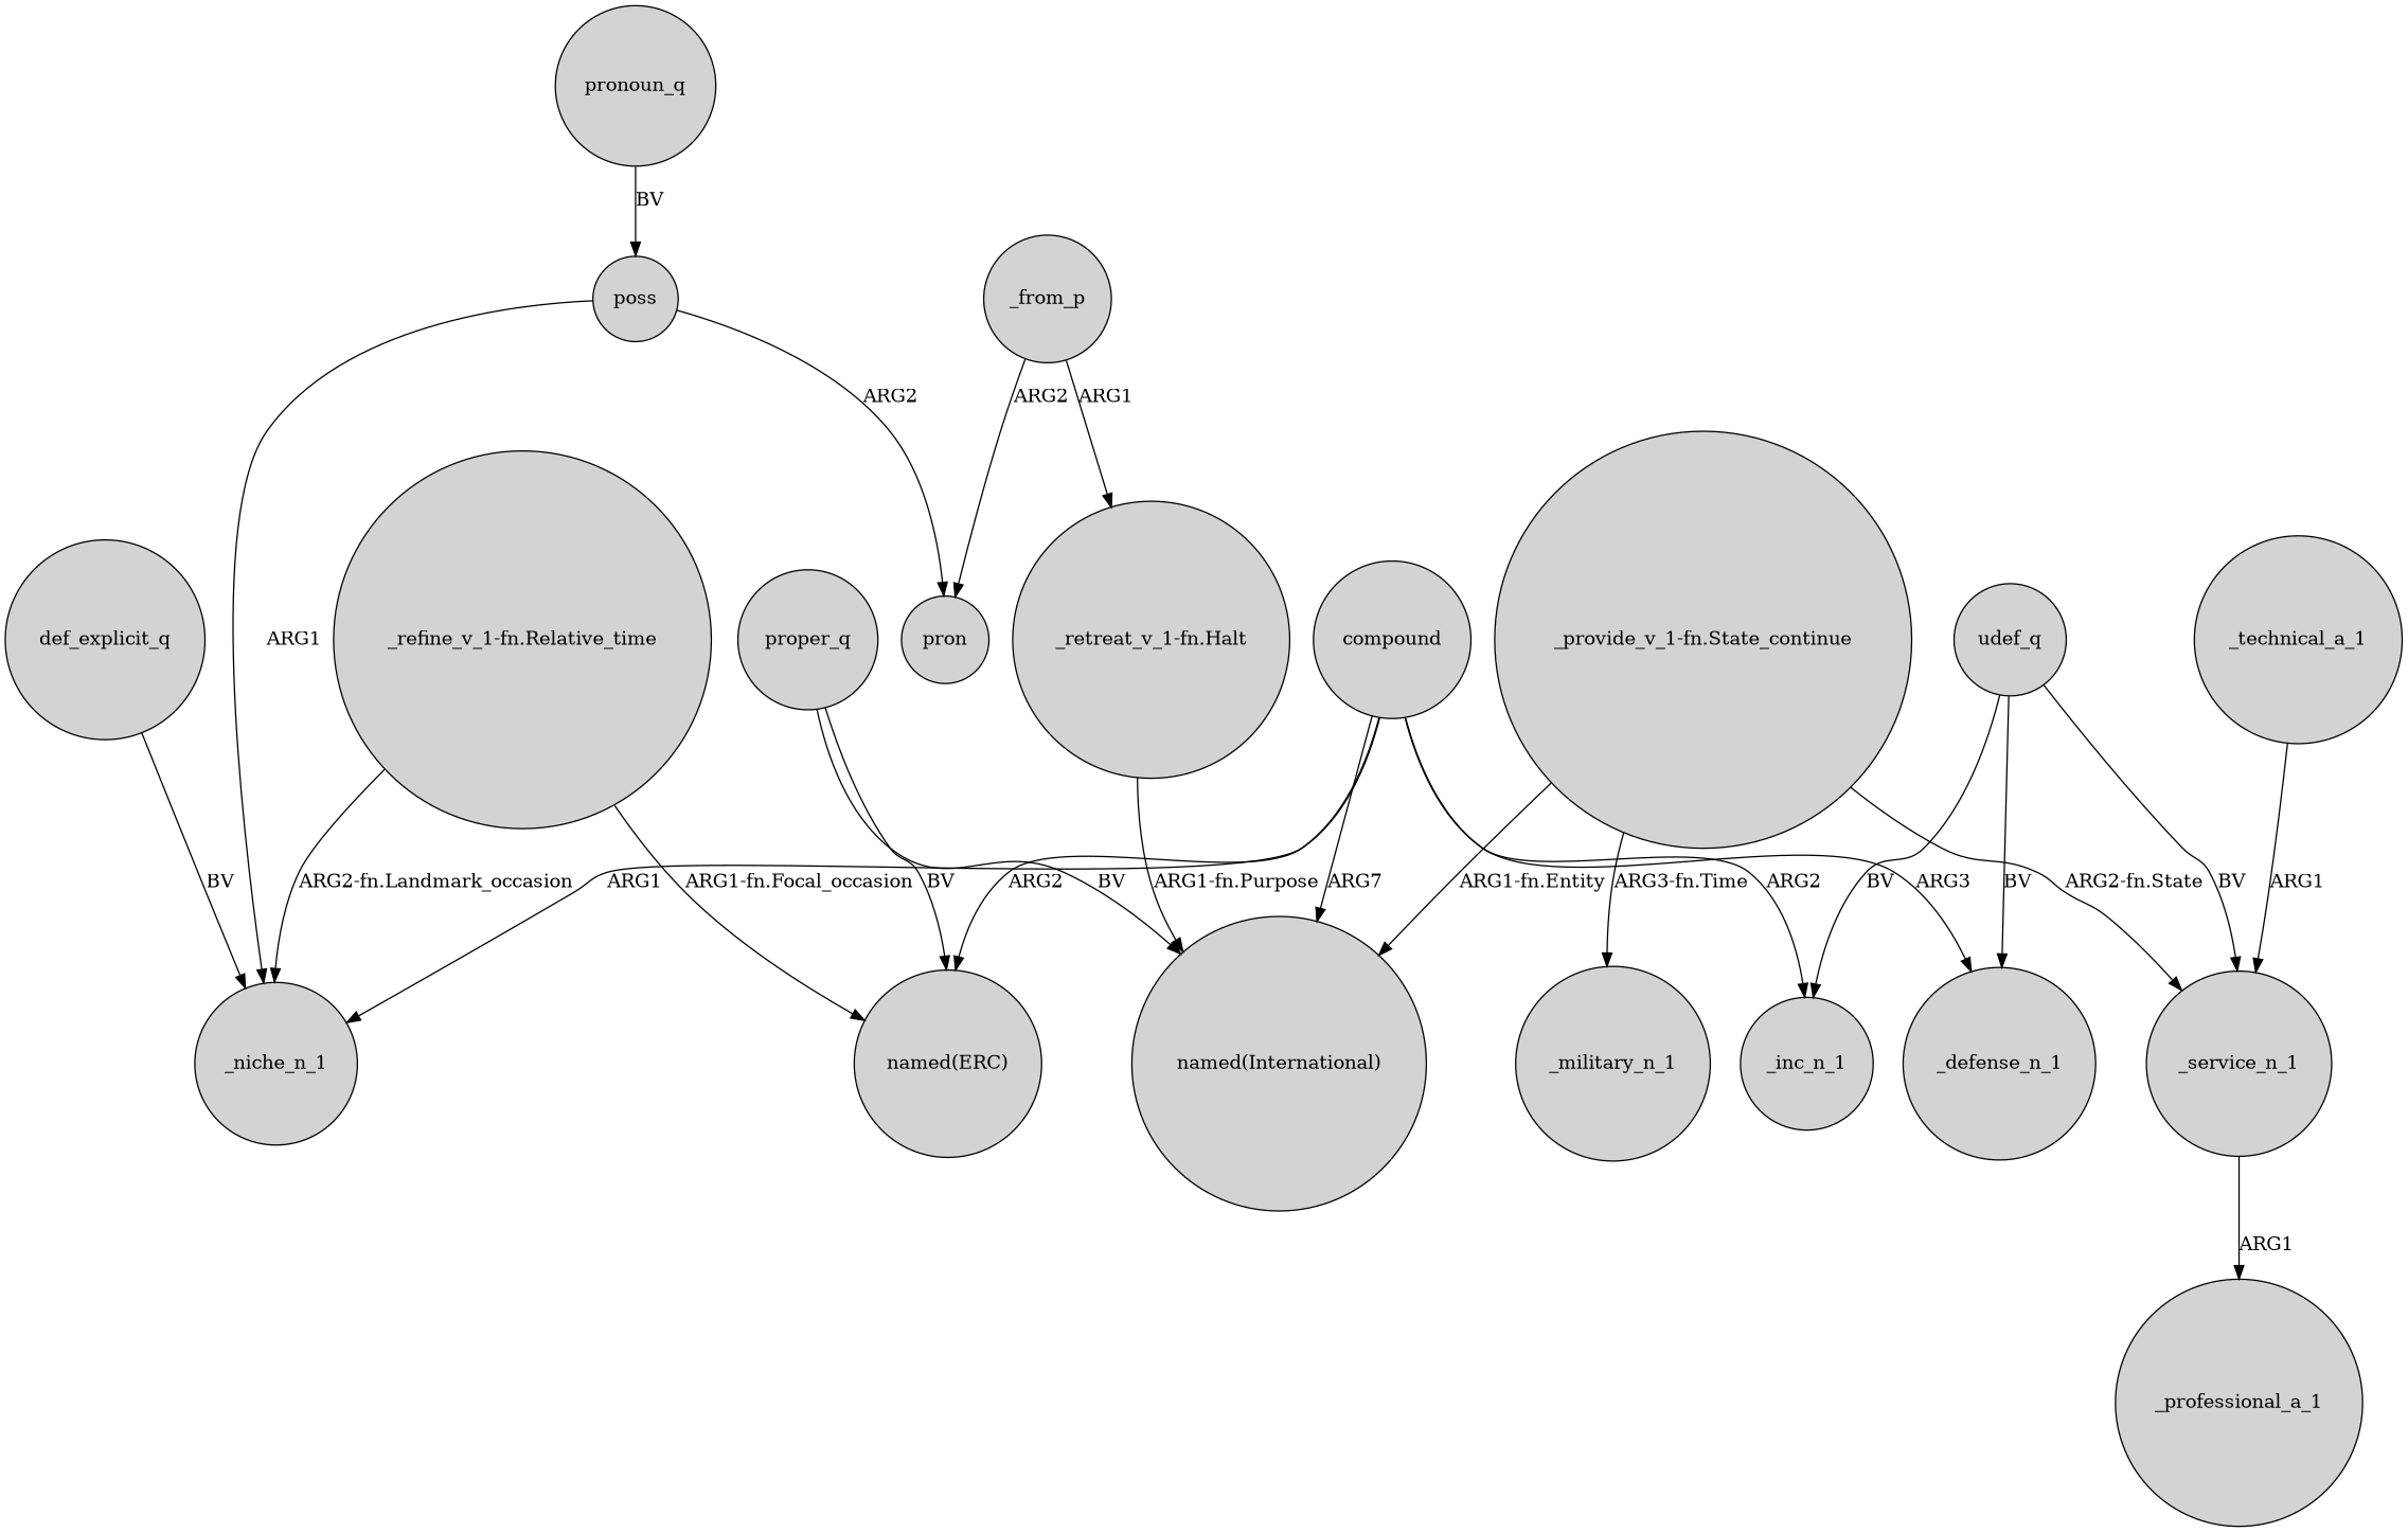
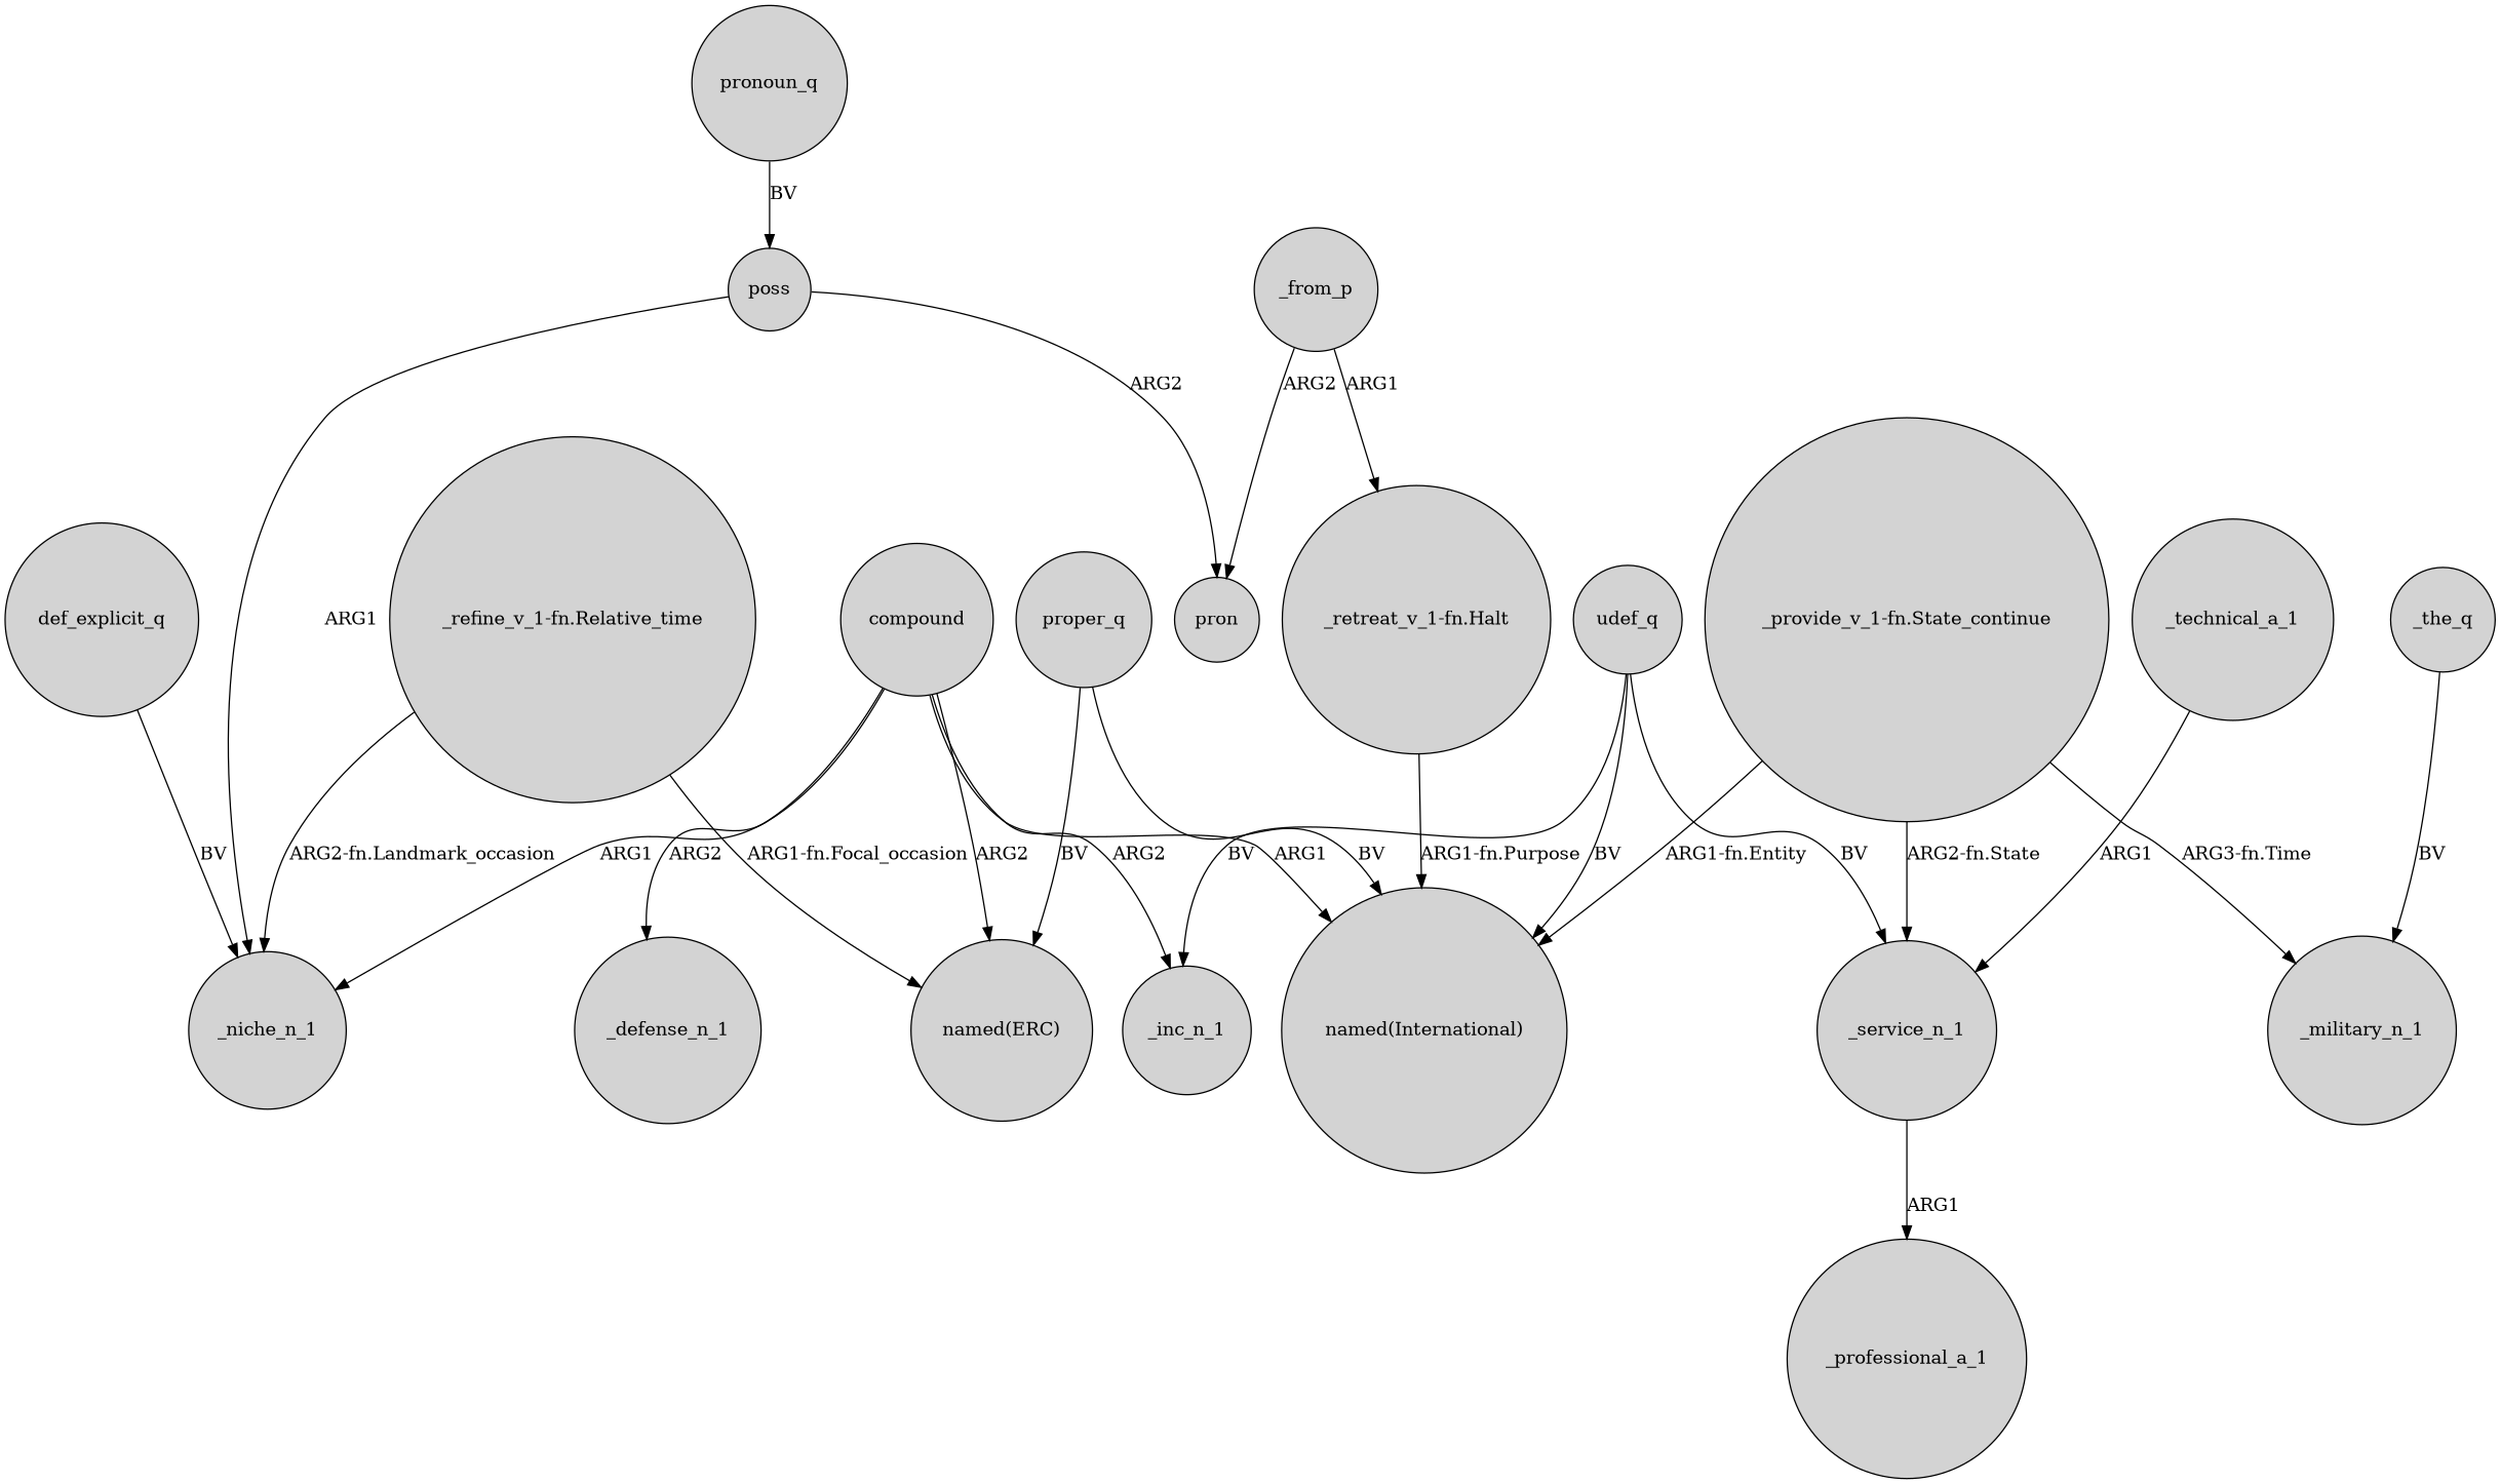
  digraph {
    node [shape=circle style=filled]
    _from_p
    pron
    "_retreat_v_1-fn.Halt"
    "named(International)"
    udef_q
    _service_n_1
    _defense_n_1
    _inc_n_1
    _professional_a_1
    compound
    _niche_n_1
    "named(ERC)"
    "_provide_v_1-fn.State_continue"
    _military_n_1
    "_refine_v_1-fn.Relative_time"
    pronoun_q
    poss
    proper_q
    def_explicit_q
    _technical_a_1
+   _the_q
    _from_p -> pron [label=ARG2]
    _from_p -> "_retreat_v_1-fn.Halt" [label=ARG1]
    "_retreat_v_1-fn.Halt" -> "named(International)" [label="ARG1-fn.Purpose"]
    udef_q -> _service_n_1 [label=BV]
-   udef_q -> _defense_n_1 [label=BV]
+   udef_q -> "named(International)" [label=BV]
    udef_q -> _inc_n_1 [label=BV]
    _service_n_1 -> _professional_a_1 [label=ARG1]
-   compound -> "named(International)" [label=ARG7]
-   compound -> _defense_n_1 [label=ARG3]
+   compound -> "named(International)" [label=ARG1]
+   compound -> _defense_n_1 [label=ARG2]
    compound -> _inc_n_1 [label=ARG2]
    compound -> _niche_n_1 [label=ARG1]
    compound -> "named(ERC)" [label=ARG2]
    "_provide_v_1-fn.State_continue" -> "named(International)" [label="ARG1-fn.Entity"]
    "_provide_v_1-fn.State_continue" -> _service_n_1 [label="ARG2-fn.State"]
    "_provide_v_1-fn.State_continue" -> _military_n_1 [label="ARG3-fn.Time"]
    "_refine_v_1-fn.Relative_time" -> _niche_n_1 [label="ARG2-fn.Landmark_occasion"]
    "_refine_v_1-fn.Relative_time" -> "named(ERC)" [label="ARG1-fn.Focal_occasion"]
    pronoun_q -> poss [label=BV]
    poss -> pron [label=ARG2]
    poss -> _niche_n_1 [label=ARG1]
    proper_q -> "named(International)" [label=BV]
    proper_q -> "named(ERC)" [label=BV]
    def_explicit_q -> _niche_n_1 [label=BV]
    _technical_a_1 -> _service_n_1 [label=ARG1]
+   _the_q -> _military_n_1 [label=BV]
  }
